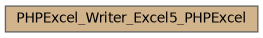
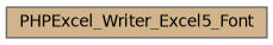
  digraph {
    rankdir=LR
-   n1 [color=gray40 fillcolor=tan fontname=Helvetica fontsize=10 height=0.2 label=PHPExcel_Writer_Excel5_PHPExcel shape=record style=filled width=0.4]
+   n1 [color=gray40 fillcolor=tan fontname=Helvetica fontsize=10 height=0.2 label=PHPExcel_Writer_Excel5_Font shape=record style=filled width=0.4]
  }
